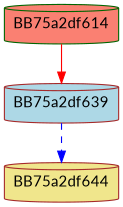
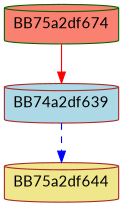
  digraph {
    fontname=Lato
    splines=ortho
    node [color=brown fontname=Lato shape=cylinder style=filled]
    edge [fontname=Lato]
-   BB75a2df614 [color=darkgreen fillcolor=salmon]
-   BB75a2df639 [fillcolor=lightblue]
+   BB75a2df614 [color=darkgreen fillcolor=salmon label=BB75a2df674]
+   BB75a2df639 [fillcolor=lightblue label=BB74a2df639]
    BB75a2df644 [fillcolor=khaki]
    BB75a2df614 -> BB75a2df639 [color=red style=solid]
    BB75a2df639 -> BB75a2df644 [color=blue style=dashed]
  }
